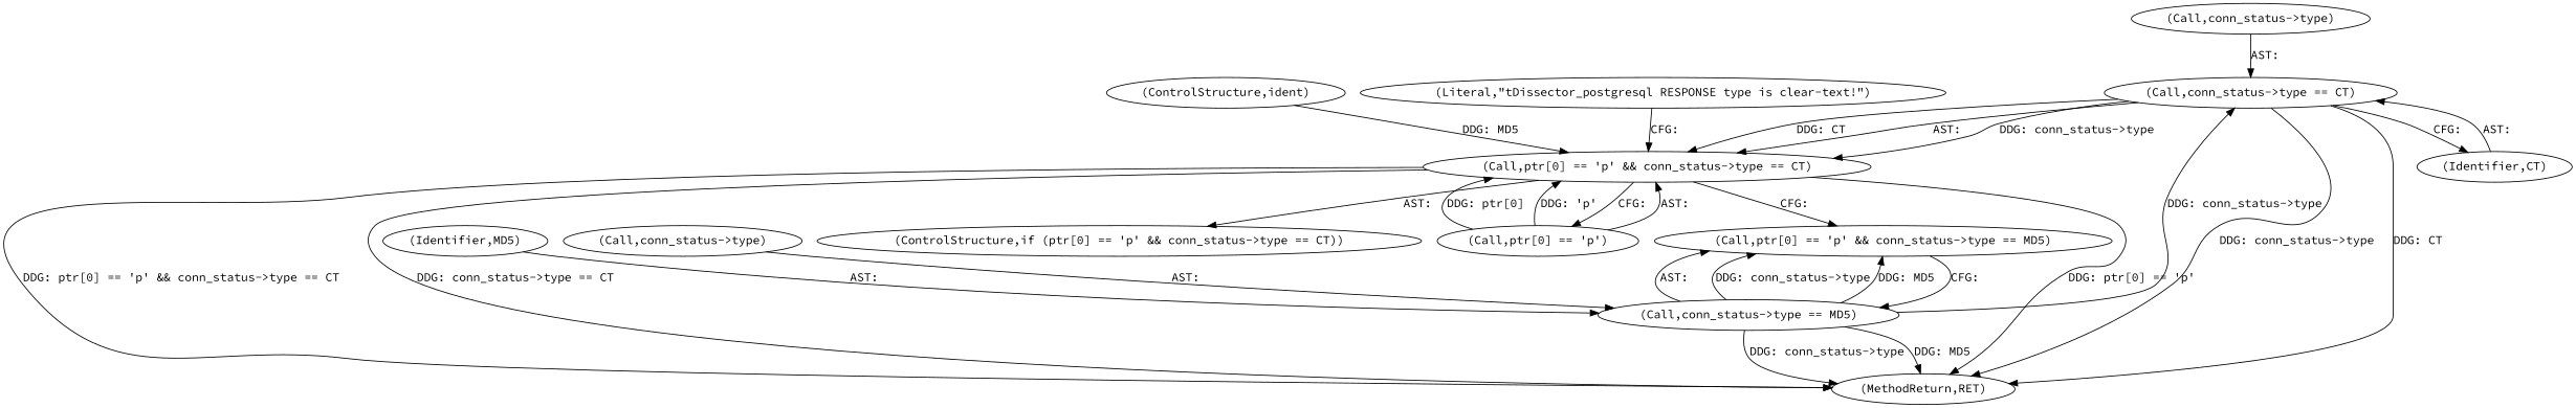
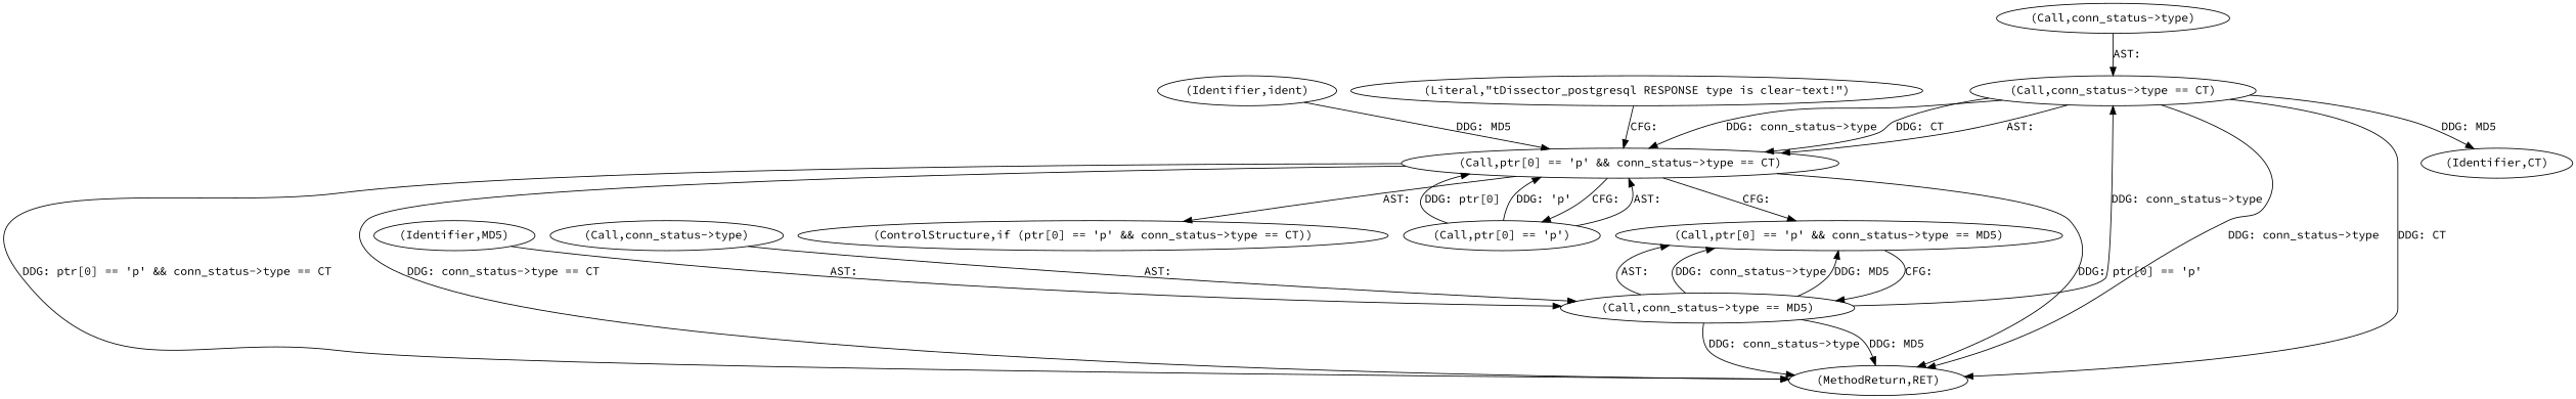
  digraph {
    fontname="Source Code Pro"
    node [fontname="Source Code Pro"]
    edge [fontname="Source Code Pro"]
    n1 [label="(Call,conn_status->type == CT)"]
    n2 [label="(Call,ptr[0] == 'p' && conn_status->type == CT)"]
    n3 [label="(Identifier,CT)"]
    n4 [label="(MethodReturn,RET)"]
    n5 [label="(Call,ptr[0] == 'p' && conn_status->type == MD5)"]
    n6 [label="(ControlStructure,if (ptr[0] == 'p' && conn_status->type == CT))"]
    n7 [label="(Call,ptr[0] == 'p')"]
    n8 [label="(Call,conn_status->type == MD5)"]
    n9 [label="(Identifier,MD5)"]
    n10 [label="(Call,conn_status->type)"]
-   n11 [label="(ControlStructure,ident)"]
+   n11 [label="(Identifier,ident)"]
    n12 [label="(Call,conn_status->type)"]
    n13 [label="(Literal,\"\tDissector_postgresql RESPONSE type is clear-text!\")"]
    n1 -> n2 [label="AST: "]
    n1 -> n2 [label="DDG: conn_status->type"]
    n1 -> n2 [label="DDG: CT"]
-   n1 -> n3 [label="CFG: "]
+   n1 -> n3 [label="DDG: MD5"]
    n1 -> n4 [label="DDG: conn_status->type"]
    n1 -> n4 [label="DDG: CT"]
    n2 -> n4 [label="DDG: ptr[0] == 'p'"]
    n2 -> n4 [label="DDG: ptr[0] == 'p' && conn_status->type == CT"]
    n2 -> n4 [label="DDG: conn_status->type == CT"]
    n2 -> n5 [label="CFG: "]
    n2 -> n6 [label="AST: "]
    n2 -> n7 [label="CFG: "]
-   n3 -> n1 [label="AST: "]
    n5 -> n8 [label="CFG: "]
    n7 -> n2 [label="AST: "]
    n7 -> n2 [label="DDG: ptr[0]"]
    n7 -> n2 [label="DDG: 'p'"]
    n8 -> n1 [label="DDG: conn_status->type"]
    n8 -> n4 [label="DDG: conn_status->type"]
    n8 -> n4 [label="DDG: MD5"]
    n8 -> n5 [label="AST: "]
    n8 -> n5 [label="DDG: conn_status->type"]
    n8 -> n5 [label="DDG: MD5"]
    n9 -> n8 [label="AST: "]
    n10 -> n1 [label="AST: "]
    n11 -> n2 [label="DDG: MD5"]
    n12 -> n8 [label="AST: "]
    n13 -> n2 [label="CFG: "]
  }
